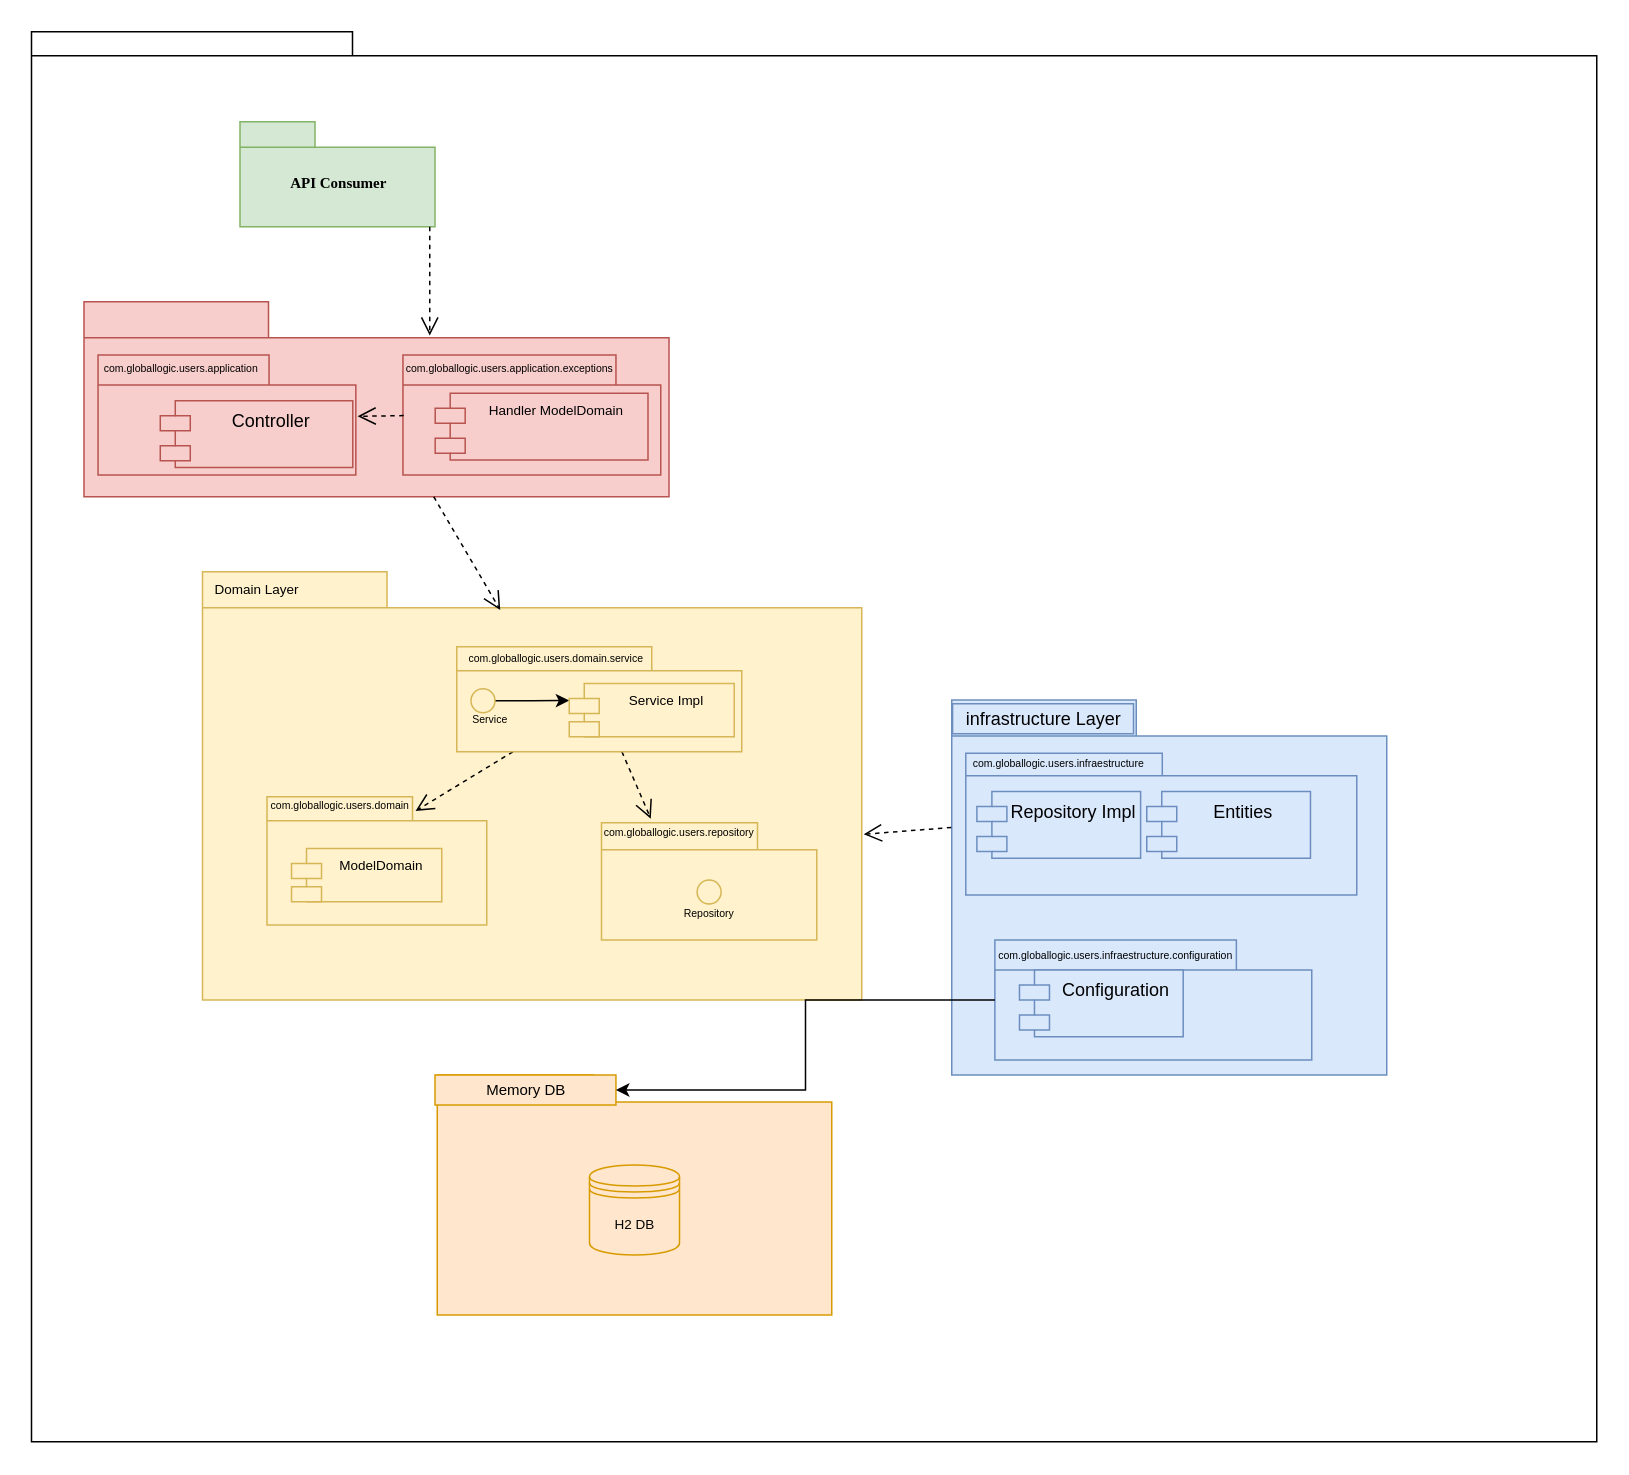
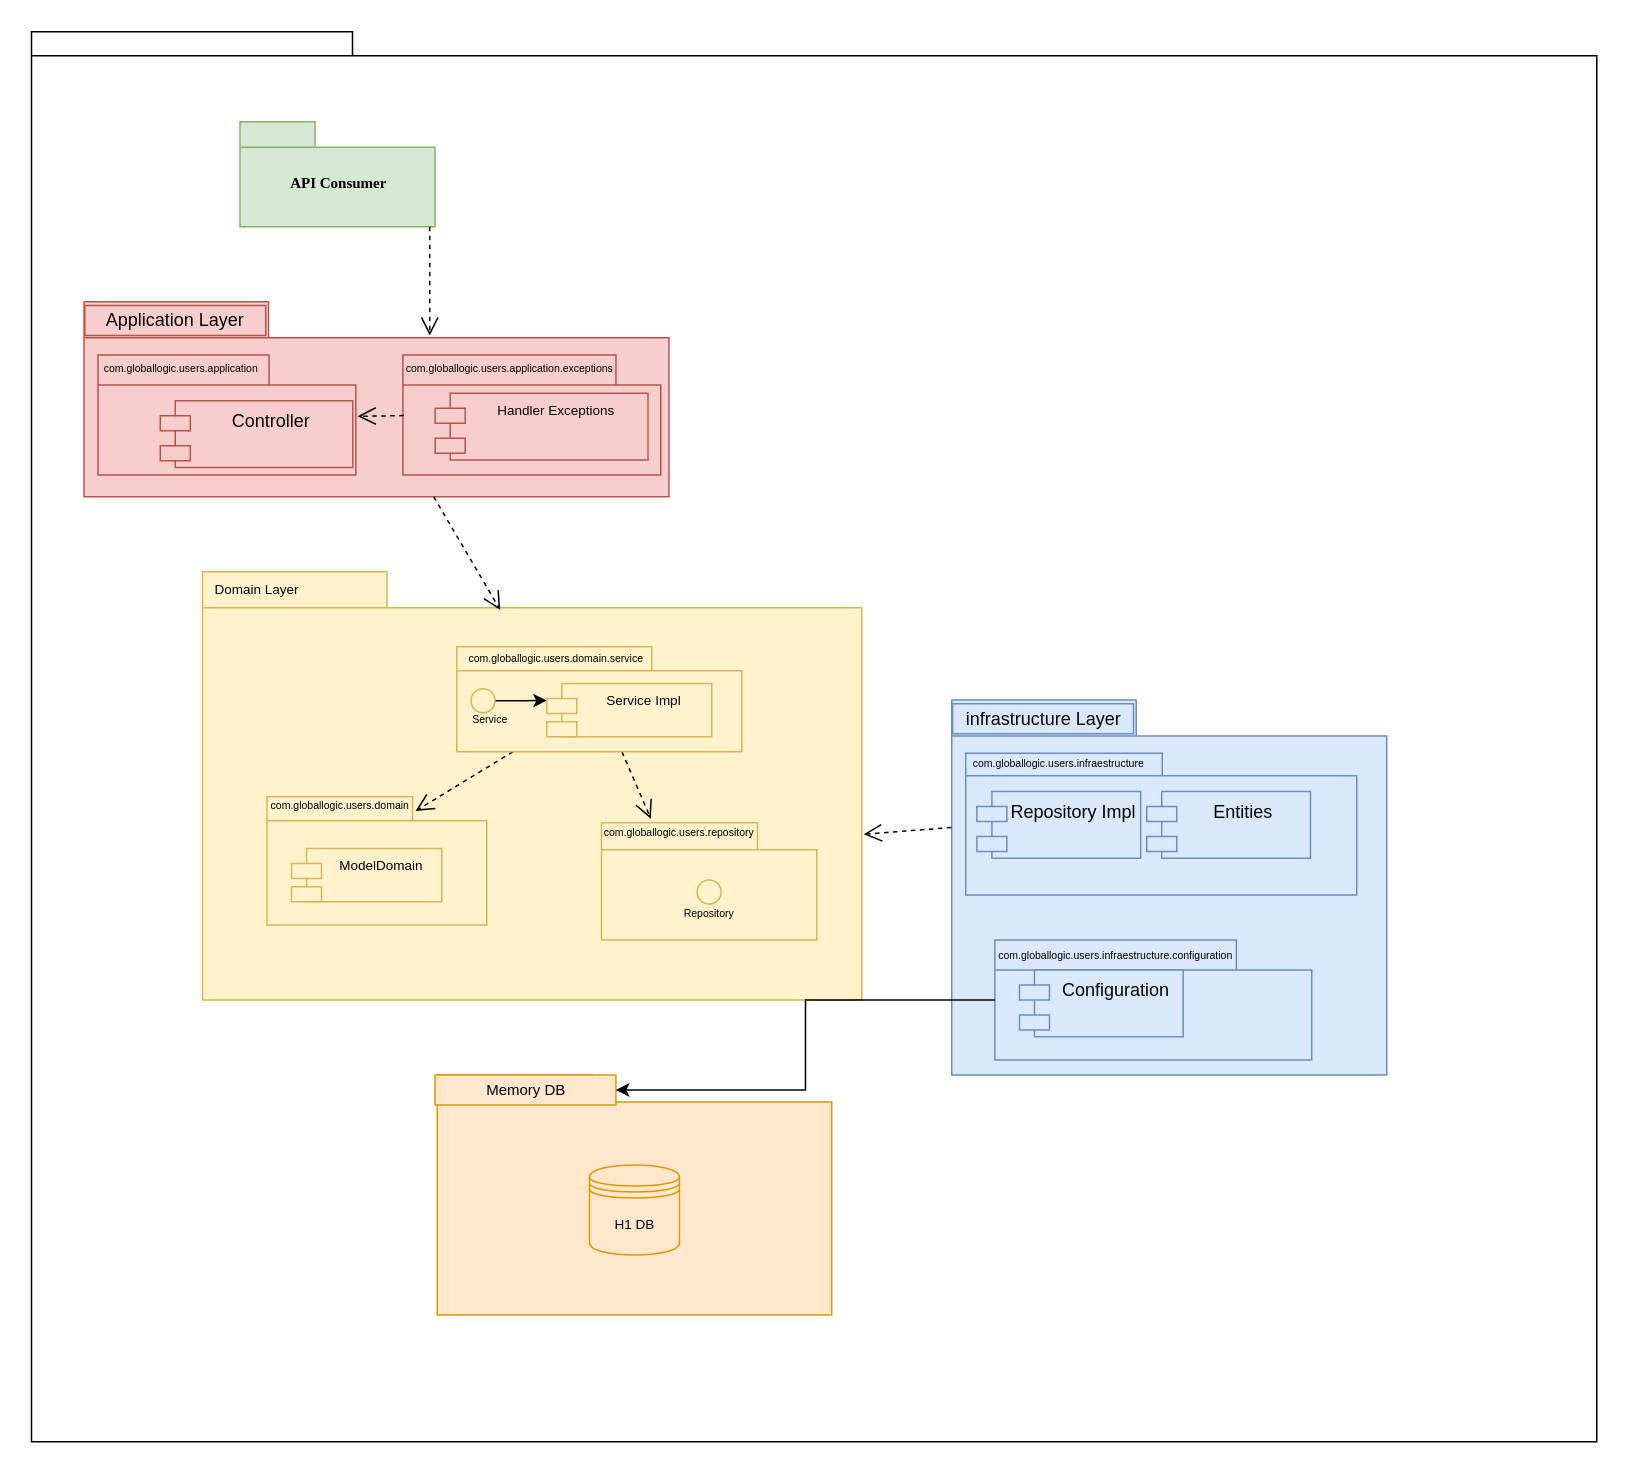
  <mxCell id="0" />
  <mxCell id="1" parent="0" />
  <mxCell id="2" value="" style="shape=folder;fontStyle=1;spacingTop=10;tabWidth=104;tabHeight=18;tabPosition=left;html=1;rounded=0;shadow=0;comic=0;labelBackgroundColor=none;strokeColor=#d79b00;strokeWidth=1;fillColor=#ffe6cc;fontFamily=Verdana;fontSize=10;align=center;" vertex="1" parent="1"><mxGeometry x="291" y="716" width="263" height="160" as="geometry" /></mxCell>
  <mxCell id="3" value="" style="shape=folder;fontStyle=1;spacingTop=10;tabWidth=214;tabHeight=16;tabPosition=left;html=1;rounded=0;shadow=0;comic=0;labelBackgroundColor=none;strokeWidth=1;fillColor=none;fontFamily=Verdana;fontSize=10;align=center;" parent="1" vertex="1"><mxGeometry x="20.5" y="20.5" width="1043.5" height="940" as="geometry" /></mxCell>
  <mxCell id="4" value="" style="group" parent="1" vertex="1" connectable="0"><mxGeometry x="159.5" y="80.5" width="130" height="70" as="geometry" /></mxCell>
  <mxCell id="5" value="API Consumer" style="shape=folder;fontStyle=1;spacingTop=10;tabWidth=50;tabHeight=17;tabPosition=left;html=1;rounded=0;shadow=0;comic=0;labelBackgroundColor=none;strokeWidth=1;fontFamily=Verdana;fontSize=10;align=center;fillColor=#d5e8d4;strokeColor=#82b366;" parent="4" vertex="1"><mxGeometry width="130" height="70" as="geometry" /></mxCell>
  <mxCell id="6" value="" style="group" parent="1" vertex="1" connectable="0"><mxGeometry x="55.5" y="200.5" width="390" height="130" as="geometry" /></mxCell>
  <mxCell id="7" value="" style="shape=folder;fontStyle=1;spacingTop=10;tabWidth=123;tabHeight=24;tabPosition=left;html=1;rounded=0;shadow=0;comic=0;labelBackgroundColor=none;strokeWidth=1;fontFamily=Verdana;fontSize=10;align=center;fillColor=#f8cecc;strokeColor=#b85450;" parent="6" vertex="1"><mxGeometry width="390" height="130" as="geometry" /></mxCell>
  <mxCell id="8" value="" style="shape=folder;fontStyle=1;spacingTop=10;tabWidth=114;tabHeight=20;tabPosition=left;html=1;rounded=0;shadow=0;comic=0;labelBackgroundColor=none;strokeWidth=1;fontFamily=Verdana;fontSize=10;align=center;fillColor=#f8cecc;strokeColor=#b85450;" parent="6" vertex="1"><mxGeometry x="9.364" y="35.5" width="171.857" height="80" as="geometry" /></mxCell>
+ <mxCell id="9" value="Application Layer" style="text;html=1;strokeColor=#b85450;fillColor=#f8cecc;align=center;verticalAlign=middle;whiteSpace=wrap;rounded=0;" vertex="1" parent="6"><mxGeometry x="0.551" y="2.5" width="120.63" height="20" as="geometry" /></mxCell>
  <mxCell id="10" value="&lt;font style=&quot;font-size: 7px&quot;&gt;com.globallogic.users.application&lt;/font&gt;" style="text;html=1;strokeColor=none;fillColor=none;align=center;verticalAlign=middle;whiteSpace=wrap;rounded=0;" vertex="1" parent="6"><mxGeometry x="47.981" y="39" width="34.702" height="9.5" as="geometry" /></mxCell>
  <mxCell id="11" value="Controller" style="shape=module;align=left;spacingLeft=20;align=center;verticalAlign=top;fillColor=#f8cecc;strokeColor=#b85450;" vertex="1" parent="6"><mxGeometry x="50.846" y="66" width="128.342" height="44.5" as="geometry" /></mxCell>
  <mxCell id="12" value="" style="shape=folder;fontStyle=1;spacingTop=10;tabWidth=142;tabHeight=20;tabPosition=left;html=1;rounded=0;shadow=0;comic=0;labelBackgroundColor=none;strokeWidth=1;fontFamily=Verdana;fontSize=10;align=center;fillColor=#f8cecc;strokeColor=#b85450;" vertex="1" parent="6"><mxGeometry x="212.643" y="35.5" width="171.857" height="80" as="geometry" /></mxCell>
  <mxCell id="13" value="&lt;font style=&quot;font-size: 7px&quot;&gt;com.globallogic.users.application.exceptions&lt;/font&gt;" style="text;html=1;strokeColor=none;fillColor=none;align=center;verticalAlign=middle;whiteSpace=wrap;rounded=0;" vertex="1" parent="6"><mxGeometry x="266.26" y="39" width="34.702" height="9.5" as="geometry" /></mxCell>
- <mxCell id="14" value="Handler ModelDomain" style="shape=module;align=left;spacingLeft=20;align=center;verticalAlign=top;fontSize=9;fillColor=#f8cecc;strokeColor=#b85450;" vertex="1" parent="6"><mxGeometry x="234.13" y="61" width="141.87" height="44.5" as="geometry" /></mxCell>
+ <mxCell id="14" value="Handler Exceptions" style="shape=module;align=left;spacingLeft=20;align=center;verticalAlign=top;fontSize=9;fillColor=#f8cecc;strokeColor=#b85450;" vertex="1" parent="6"><mxGeometry x="234.13" y="61" width="141.87" height="44.5" as="geometry" /></mxCell>
  <mxCell id="15" style="rounded=0;html=1;entryX=1.007;entryY=0.511;entryPerimeter=0;dashed=1;labelBackgroundColor=none;startFill=0;endArrow=open;endFill=0;endSize=10;fontFamily=Verdana;fontSize=10;exitX=0.003;exitY=0.505;exitDx=0;exitDy=0;exitPerimeter=0;entryDx=0;entryDy=0;" edge="1" parent="6" source="12" target="8"><mxGeometry relative="1" as="geometry"><mxPoint x="259.609" y="140" as="sourcePoint" /><mxPoint x="321.78" y="214.0" as="targetPoint" /></mxGeometry></mxCell>
  <mxCell id="16" value="" style="shape=folder;fontStyle=1;spacingTop=10;tabWidth=123;tabHeight=24;tabPosition=left;html=1;rounded=0;shadow=0;comic=0;labelBackgroundColor=none;strokeColor=#d6b656;strokeWidth=1;fillColor=#fff2cc;fontFamily=Verdana;fontSize=10;align=center;" parent="1" vertex="1"><mxGeometry x="134.5" y="380.5" width="439.5" height="285.5" as="geometry" /></mxCell>
  <mxCell id="17" style="edgeStyle=none;rounded=0;html=1;dashed=1;labelBackgroundColor=none;startFill=0;endArrow=open;endFill=0;endSize=10;fontFamily=Verdana;fontSize=10;entryX=0.229;entryY=-0.034;entryPerimeter=0;entryDx=0;entryDy=0;" parent="1" source="19" target="21" edge="1"><mxGeometry relative="1" as="geometry" /></mxCell>
  <mxCell id="18" style="edgeStyle=none;rounded=0;html=1;dashed=1;labelBackgroundColor=none;startFill=0;endArrow=open;endFill=0;endSize=10;fontFamily=Verdana;fontSize=10;entryX=0.676;entryY=0.111;entryPerimeter=0;entryDx=0;entryDy=0;" parent="1" source="19" target="20" edge="1"><mxGeometry relative="1" as="geometry" /></mxCell>
  <mxCell id="19" value="" style="shape=folder;fontStyle=1;spacingTop=10;tabWidth=130;tabHeight=16;tabPosition=left;html=1;rounded=0;shadow=0;comic=0;labelBackgroundColor=none;strokeColor=#d6b656;strokeWidth=1;fillColor=#fff2cc;fontFamily=Verdana;fontSize=10;align=center;" parent="1" vertex="1"><mxGeometry x="304" y="430.5" width="190" height="70" as="geometry" /></mxCell>
  <mxCell id="20" value="" style="shape=folder;fontStyle=1;spacingTop=10;tabWidth=97;tabHeight=16;tabPosition=left;html=1;rounded=0;shadow=0;comic=0;labelBackgroundColor=none;strokeColor=#d6b656;strokeWidth=1;fillColor=#fff2cc;fontFamily=Verdana;fontSize=10;align=center;" parent="1" vertex="1"><mxGeometry x="177.5" y="530.5" width="146.5" height="85.5" as="geometry" /></mxCell>
  <mxCell id="21" value="" style="shape=folder;fontStyle=1;spacingTop=10;tabWidth=104;tabHeight=18;tabPosition=left;html=1;rounded=0;shadow=0;comic=0;labelBackgroundColor=none;strokeColor=#d6b656;strokeWidth=1;fillColor=#fff2cc;fontFamily=Verdana;fontSize=10;align=center;" parent="1" vertex="1"><mxGeometry x="400.5" y="547.75" width="143.5" height="78.25" as="geometry" /></mxCell>
  <mxCell id="22" style="rounded=0;html=1;dashed=1;labelBackgroundColor=none;startFill=0;endArrow=open;endFill=0;endSize=10;fontFamily=Verdana;fontSize=10;entryX=0.59;entryY=0.173;entryPerimeter=0;edgeStyle=elbowEdgeStyle;entryDx=0;entryDy=0;" parent="1" source="5" target="7" edge="1"><mxGeometry relative="1" as="geometry" /></mxCell>
  <mxCell id="23" style="rounded=0;html=1;dashed=1;labelBackgroundColor=none;startFill=0;endArrow=open;endFill=0;endSize=10;fontFamily=Verdana;fontSize=10;" parent="1" source="7" edge="1"><mxGeometry relative="1" as="geometry"><mxPoint x="333" y="406" as="targetPoint" /></mxGeometry></mxCell>
  <mxCell id="24" value="Domain Layer" style="text;html=1;strokeColor=none;fillColor=none;align=center;verticalAlign=middle;whiteSpace=wrap;rounded=0;fontSize=9;" vertex="1" parent="1"><mxGeometry x="138" y="383" width="66" height="20" as="geometry" /></mxCell>
  <mxCell id="25" value="&lt;font style=&quot;font-size: 7px&quot;&gt;com.globallogic.users.domain.service&lt;/font&gt;" style="text;html=1;strokeColor=none;fillColor=none;align=center;verticalAlign=middle;whiteSpace=wrap;rounded=0;" vertex="1" parent="1"><mxGeometry x="353" y="431.75" width="34.702" height="9.5" as="geometry" /></mxCell>
  <mxCell id="26" style="edgeStyle=orthogonalEdgeStyle;rounded=0;orthogonalLoop=1;jettySize=auto;html=1;fontSize=9;entryX=0;entryY=0.319;entryDx=0;entryDy=0;entryPerimeter=0;" edge="1" parent="1" source="27" target="29"><mxGeometry relative="1" as="geometry"><mxPoint x="364" y="466" as="targetPoint" /></mxGeometry></mxCell>
  <mxCell id="27" value="" style="ellipse;whiteSpace=wrap;html=1;aspect=fixed;fontSize=9;fillColor=#fff2cc;strokeColor=#d6b656;" vertex="1" parent="1"><mxGeometry x="313.5" y="458.5" width="16" height="16" as="geometry" /></mxCell>
  <mxCell id="28" value="&lt;font style=&quot;font-size: 7px&quot;&gt;Service&lt;/font&gt;" style="text;html=1;strokeColor=none;fillColor=none;align=center;verticalAlign=middle;whiteSpace=wrap;rounded=0;" vertex="1" parent="1"><mxGeometry x="308.8" y="473.5" width="34.702" height="9.5" as="geometry" /></mxCell>
- <mxCell id="29" value="Service Impl" style="shape=module;align=left;spacingLeft=20;align=center;verticalAlign=top;fontSize=9;fillColor=#fff2cc;strokeColor=#d6b656;" vertex="1" parent="1"><mxGeometry x="379" y="455" width="110" height="35.5" as="geometry" /></mxCell>
+ <mxCell id="29" value="Service Impl" style="shape=module;align=left;spacingLeft=20;align=center;verticalAlign=top;fontSize=9;fillColor=#fff2cc;strokeColor=#d6b656;" vertex="1" parent="1"><mxGeometry x="364" y="455" width="110" height="35.5" as="geometry" /></mxCell>
  <mxCell id="30" value="&lt;font style=&quot;font-size: 7px&quot;&gt;com.globallogic.users.domain&lt;/font&gt;" style="text;html=1;strokeColor=none;fillColor=none;align=center;verticalAlign=middle;whiteSpace=wrap;rounded=0;" vertex="1" parent="1"><mxGeometry x="209" y="530.5" width="34.702" height="9.5" as="geometry" /></mxCell>
  <mxCell id="31" value="ModelDomain" style="shape=module;align=left;spacingLeft=20;align=center;verticalAlign=top;fontSize=9;fillColor=#fff2cc;strokeColor=#d6b656;" vertex="1" parent="1"><mxGeometry x="193.85" y="565" width="100.15" height="35.5" as="geometry" /></mxCell>
  <mxCell id="32" value="&lt;font style=&quot;font-size: 7px&quot;&gt;com.globallogic.users.repository&lt;/font&gt;" style="text;html=1;strokeColor=none;fillColor=none;align=center;verticalAlign=middle;whiteSpace=wrap;rounded=0;" vertex="1" parent="1"><mxGeometry x="434.5" y="547.75" width="34.702" height="9.5" as="geometry" /></mxCell>
  <mxCell id="33" value="" style="ellipse;whiteSpace=wrap;html=1;aspect=fixed;fontSize=9;fillColor=#fff2cc;strokeColor=#d6b656;" vertex="1" parent="1"><mxGeometry x="464.25" y="586" width="16" height="16" as="geometry" /></mxCell>
  <mxCell id="34" value="&lt;font style=&quot;font-size: 7px&quot;&gt;Repository&lt;/font&gt;" style="text;html=1;strokeColor=none;fillColor=none;align=center;verticalAlign=middle;whiteSpace=wrap;rounded=0;" vertex="1" parent="1"><mxGeometry x="454.9" y="602" width="34.702" height="9.5" as="geometry" /></mxCell>
  <mxCell id="35" value="" style="group" vertex="1" connectable="0" parent="1"><mxGeometry x="634" y="466" width="420" height="250" as="geometry" /></mxCell>
  <mxCell id="36" value="" style="shape=folder;fontStyle=1;spacingTop=10;tabWidth=123;tabHeight=24;tabPosition=left;html=1;rounded=0;shadow=0;comic=0;labelBackgroundColor=none;strokeWidth=1;fontFamily=Verdana;fontSize=10;align=center;fillColor=#dae8fc;strokeColor=#6c8ebf;" vertex="1" parent="35"><mxGeometry width="290" height="250" as="geometry" /></mxCell>
  <mxCell id="37" value="" style="shape=folder;fontStyle=1;spacingTop=10;tabWidth=131;tabHeight=15;tabPosition=left;html=1;rounded=0;shadow=0;comic=0;labelBackgroundColor=none;strokeWidth=1;fontFamily=Verdana;fontSize=10;align=center;fillColor=#dae8fc;strokeColor=#6c8ebf;" vertex="1" parent="35"><mxGeometry x="9.36" y="35.5" width="260.64" height="94.5" as="geometry" /></mxCell>
  <mxCell id="38" value="infrastructure&amp;nbsp;Layer" style="text;html=1;strokeColor=#6c8ebf;fillColor=#dae8fc;align=center;verticalAlign=middle;whiteSpace=wrap;rounded=0;" vertex="1" parent="35"><mxGeometry x="0.551" y="2.5" width="120.63" height="20" as="geometry" /></mxCell>
  <mxCell id="39" value="&lt;font style=&quot;font-size: 7px&quot;&gt;com.globallogic.users.infraestructure&lt;/font&gt;" style="text;html=1;strokeColor=none;fillColor=none;align=center;verticalAlign=middle;whiteSpace=wrap;rounded=0;" vertex="1" parent="35"><mxGeometry x="53.981" y="36" width="34.702" height="9.5" as="geometry" /></mxCell>
  <mxCell id="40" value="Repository Impl" style="shape=module;align=left;spacingLeft=20;align=center;verticalAlign=top;fillColor=#dae8fc;strokeColor=#6c8ebf;" vertex="1" parent="35"><mxGeometry x="16.76" y="61" width="109.15" height="44.5" as="geometry" /></mxCell>
  <mxCell id="41" value="" style="shape=folder;fontStyle=1;spacingTop=10;tabWidth=161;tabHeight=20;tabPosition=left;html=1;rounded=0;shadow=0;comic=0;labelBackgroundColor=none;strokeWidth=1;fontFamily=Verdana;fontSize=10;align=center;fillColor=#dae8fc;strokeColor=#6c8ebf;" vertex="1" parent="35"><mxGeometry x="28.75" y="160" width="211.25" height="80" as="geometry" /></mxCell>
  <mxCell id="42" value="&lt;font style=&quot;font-size: 7px&quot;&gt;com.globallogic.users.infraestructure.configuration&lt;/font&gt;" style="text;html=1;strokeColor=none;fillColor=none;align=center;verticalAlign=middle;whiteSpace=wrap;rounded=0;" vertex="1" parent="35"><mxGeometry x="92.21" y="164.5" width="34.702" height="9.5" as="geometry" /></mxCell>
  <mxCell id="43" value="Entities" style="shape=module;align=left;spacingLeft=20;align=center;verticalAlign=top;fillColor=#dae8fc;strokeColor=#6c8ebf;" vertex="1" parent="35"><mxGeometry x="130" y="61" width="109.15" height="44.5" as="geometry" /></mxCell>
  <mxCell id="44" value="Configuration" style="shape=module;align=left;spacingLeft=20;align=center;verticalAlign=top;fillColor=#dae8fc;strokeColor=#6c8ebf;" vertex="1" parent="35"><mxGeometry x="45.15" y="180" width="109.15" height="44.5" as="geometry" /></mxCell>
  <mxCell id="45" style="edgeStyle=none;rounded=0;html=1;dashed=1;labelBackgroundColor=none;startFill=0;endArrow=open;endFill=0;endSize=10;fontFamily=Verdana;fontSize=10;entryX=1.003;entryY=0.613;entryPerimeter=0;entryDx=0;entryDy=0;exitX=-0.001;exitY=0.34;exitDx=0;exitDy=0;exitPerimeter=0;" edge="1" parent="1" source="36" target="16"><mxGeometry relative="1" as="geometry"><mxPoint x="424.111" y="510.5" as="sourcePoint" /><mxPoint x="443.361" y="555.09" as="targetPoint" /></mxGeometry></mxCell>
- <mxCell id="46" value="H2 DB" style="shape=datastore;whiteSpace=wrap;html=1;fontSize=9;fillColor=#ffe6cc;strokeColor=#d79b00;" vertex="1" parent="1"><mxGeometry x="392.5" y="776" width="60" height="60" as="geometry" /></mxCell>
+ <mxCell id="46" value="H1 DB" style="shape=datastore;whiteSpace=wrap;html=1;fontSize=9;fillColor=#ffe6cc;strokeColor=#d79b00;" vertex="1" parent="1"><mxGeometry x="392.5" y="776" width="60" height="60" as="geometry" /></mxCell>
  <mxCell id="47" value="&lt;font style=&quot;font-size: 10px&quot;&gt;Memory DB&lt;/font&gt;" style="text;html=1;strokeColor=#d79b00;fillColor=#ffe6cc;align=center;verticalAlign=middle;whiteSpace=wrap;rounded=0;" vertex="1" parent="1"><mxGeometry x="289.501" y="716" width="120.63" height="20" as="geometry" /></mxCell>
  <mxCell id="48" style="edgeStyle=orthogonalEdgeStyle;rounded=0;orthogonalLoop=1;jettySize=auto;html=1;entryX=1;entryY=0.5;entryDx=0;entryDy=0;fontSize=9;" edge="1" parent="1" source="41" target="47"><mxGeometry relative="1" as="geometry" /></mxCell>
